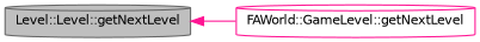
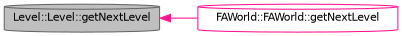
  digraph {
    rankdir=LR
    node [fontname=Helvetica fontsize=10 shape=cylinder style=filled]
    n1 [color=gray40 fillcolor=grey75 fontcolor=black height=0.2 label="Level::Level::getNextLevel" width=0.4]
-   n2 [color=deeppink fillcolor=white height=0.2 label="FAWorld::GameLevel::getNextLevel" width=0.4]
+   n2 [color=deeppink fillcolor=white height=0.2 label="FAWorld::FAWorld::getNextLevel" width=0.4]
    n1 -> n2 [color=deeppink dir=back fontname=Helvetica fontsize=10 labelfontname=Helvetica labelfontsize=10 style=solid]
  }
